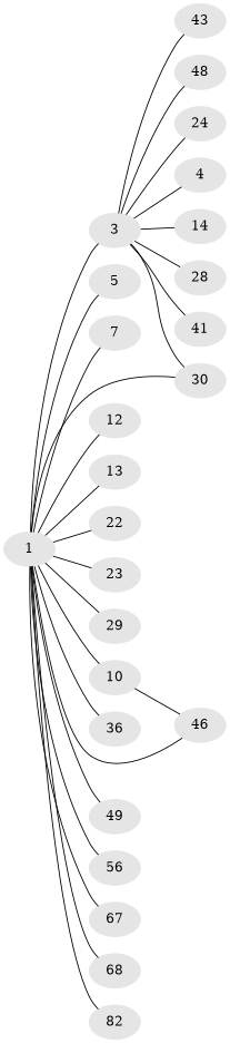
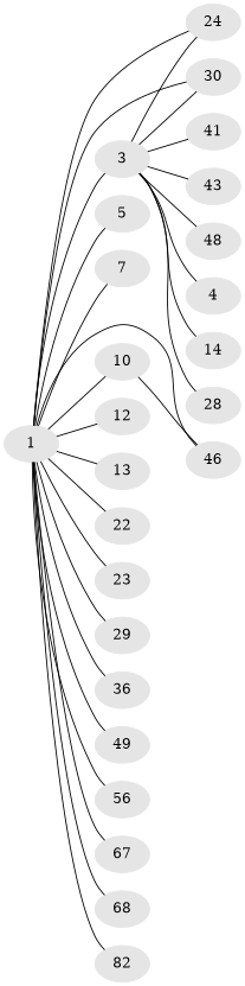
  graph {
    rankdir=LR
    node [color=gray90 style=filled]
    1 [super="+6+20+2+33+27+42+11+35"]
    3 [super="+21+15+19+34+8+44+53+61+62+74+80+84+91"]
    5
    7 [super="+9"]
    10 [super="+17+63"]
    12
    13 [super="+32"]
    22
    23
    24 [super="+38+65+69"]
    29
    30 [super="+76"]
    36 [super="+47"]
    46 [super="+50"]
    49 [super="+52+66"]
    56
    67
    68
    82
    4
    14
    28
    41
    43
    48
    1 -- 3 [weight=3]
    1 -- 5
    1 -- 7
    1 -- 10
    1 -- 12
    1 -- 13 [weight=2]
    1 -- 22
    1 -- 23
+   1 -- 24 [weight=2]
    1 -- 29
    1 -- 30
    1 -- 36
    1 -- 46
    1 -- 49
    1 -- 56
    1 -- 67
    1 -- 68
    1 -- 82
    3 -- 24
    3 -- 30 [weight=2]
    3 -- 4
    3 -- 14
    3 -- 28
    3 -- 41
    3 -- 43
    3 -- 48
    10 -- 46
  }
